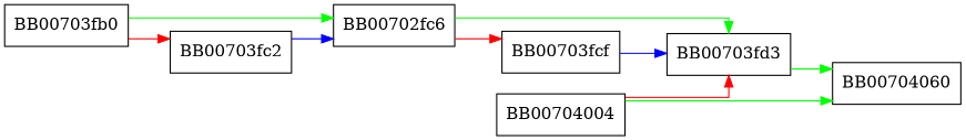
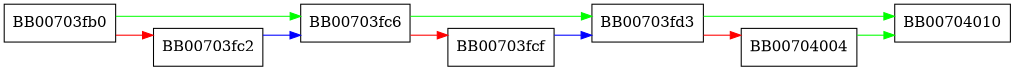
  digraph {
    fontname="DejaVu Serif"
    rankdir=LR
    splines=ortho
    node [fontname="DejaVu Serif" shape=box]
    edge [color=green fontname="DejaVu Serif"]
    BB00703fb0
-   BB00703fc6 [label=BB00702fc6]
+   BB00703fc6
    BB00703fc2
    BB00703fd3
    BB00703fcf
-   BB00704010 [label=BB00704060]
+   BB00704010
    BB00704004
    BB00703fb0 -> BB00703fc6
    BB00703fb0 -> BB00703fc2 [color=red]
    BB00703fc6 -> BB00703fd3
    BB00703fc6 -> BB00703fcf [color=red]
    BB00703fc2 -> BB00703fc6 [color=blue]
    BB00703fd3 -> BB00704010
-   BB00704004 -> BB00703fd3 [color=red]
+   BB00703fd3 -> BB00704004 [color=red]
    BB00703fcf -> BB00703fd3 [color=blue]
    BB00704004 -> BB00704010
  }
